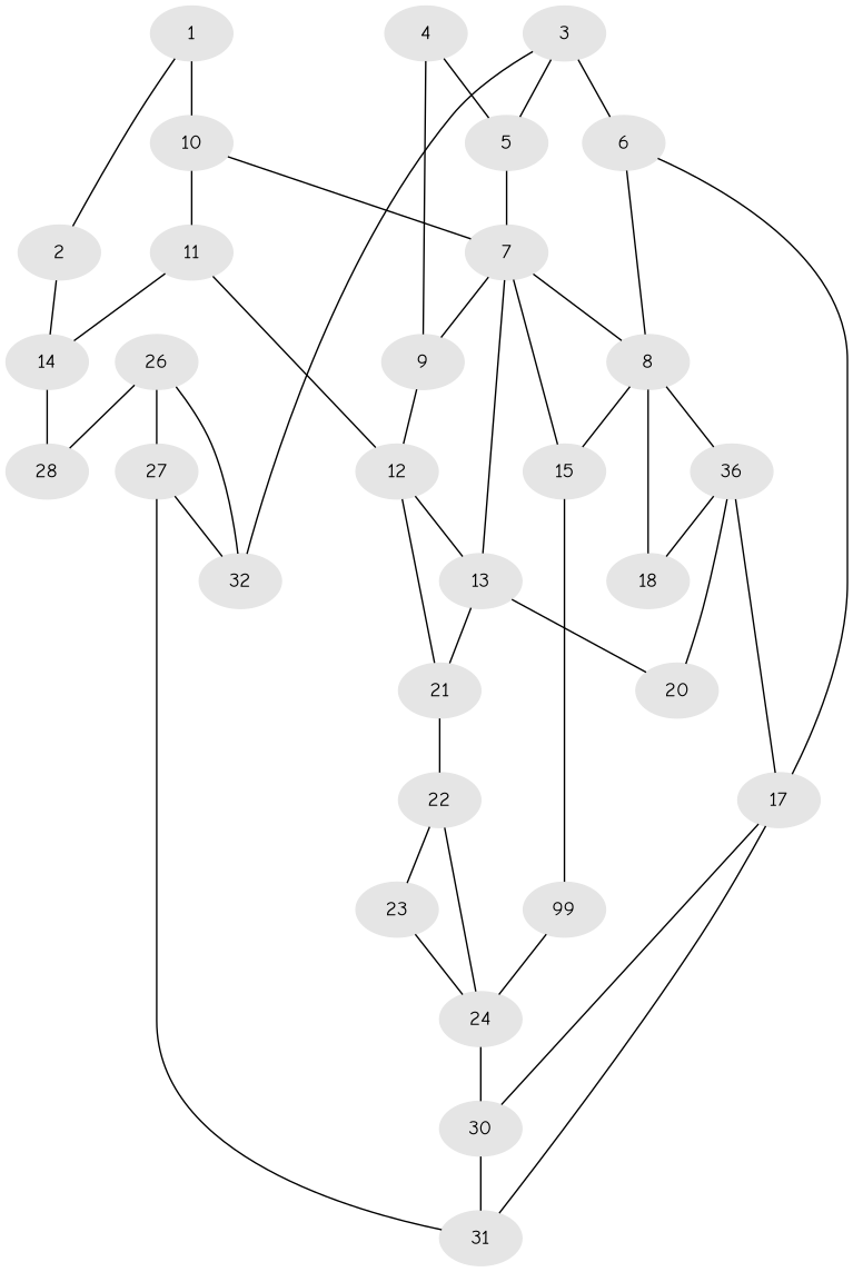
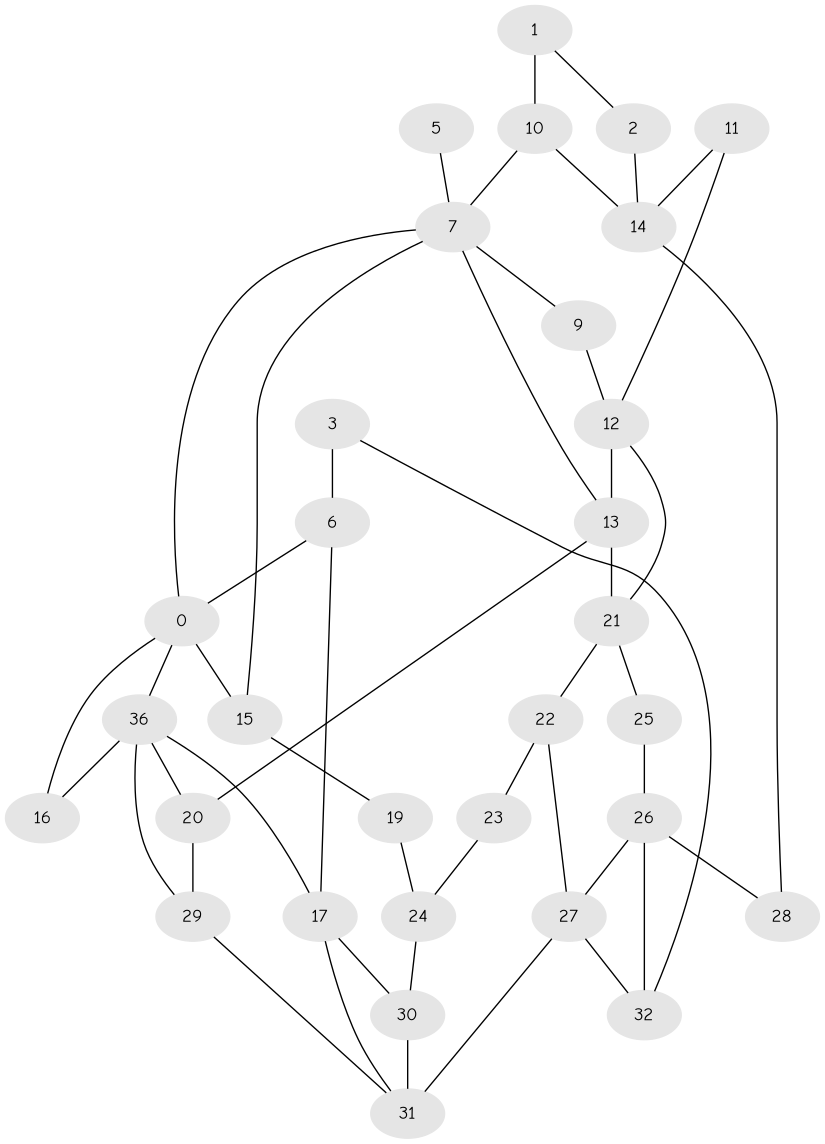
  graph {
    fontname="Comic Neue"
    node [color=gray90 fontname="Comic Neue" style=filled]
    edge [fontname="Comic Neue" weight=1.0]
    1
    2
    10
    14
-   4
    5
    9
    7
    11
    3
    6
    32
    28
-   8
+   8 [label=0]
    17
    13
    15
    12
    n19 [label=36]
-   18
+   18 [label=16]
    31
    30
    21
    20
-   19 [label=99]
+   19
+   29
    22
+   25
    24
    23
    27
    26
    1 -- 2
    1 -- 10 [weight=2.0]
    2 -- 14
    10 -- 7
-   10 -- 11
+   10 -- 14
    14 -- 28
-   4 -- 5
-   4 -- 9
    5 -- 7
    9 -- 12
    7 -- 9
    7 -- 8
    7 -- 13
    7 -- 15
    11 -- 14
    11 -- 12
-   3 -- 5
    3 -- 6 [weight=2.0]
    3 -- 32
    6 -- 8
    6 -- 17
    8 -- 15
    8 -- n19
    8 -- 18
    17 -- 31
    17 -- 30
    13 -- 21
    13 -- 20
    15 -- 19
    12 -- 13
    12 -- 21
    n19 -- 17
    n19 -- 18 [weight=2.0]
    n19 -- 20
+   n19 -- 29
    30 -- 31 [weight=2.0]
    21 -- 22 [weight=2.0]
+   21 -- 25
+   20 -- 29
    19 -- 24
+   29 -- 31
    22 -- 23 [weight=2.0]
-   22 -- 24 [weight=2.0]
+   22 -- 27 [weight=2.0]
+   25 -- 26 [weight=2.0]
    24 -- 30
    23 -- 24
    27 -- 32
    27 -- 31 [weight=2.0]
    26 -- 32
    26 -- 28 [weight=2.0]
    26 -- 27
  }
